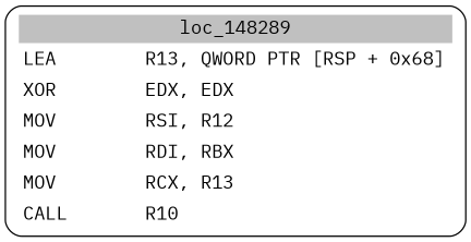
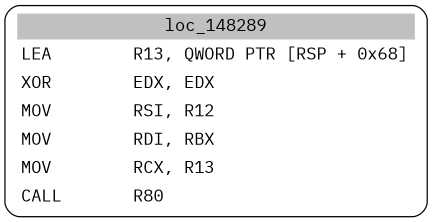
  digraph {
    rankdir=LR
    fontname="IBM Plex Mono"
-   n1 [fontname="IBM Plex Mono" label=<<table border="0" cellborder="0" cellpadding="3"><tr><td align="center" colspan="2" bgcolor="grey">loc_148289</td></tr><tr><td align="left">LEA        R13, QWORD PTR [RSP + 0x68]</td></tr><tr><td align="left">XOR        EDX, EDX</td></tr><tr><td align="left">MOV        RSI, R12</td></tr><tr><td align="left">MOV        RDI, RBX</td></tr><tr><td align="left">MOV        RCX, R13</td></tr><tr><td align="left">CALL       R10</td></tr></table>> shape=Mrecord]
+   n1 [fontname="IBM Plex Mono" label=<<table border="0" cellborder="0" cellpadding="3"><tr><td align="center" colspan="2" bgcolor="grey">loc_148289</td></tr><tr><td align="left">LEA        R13, QWORD PTR [RSP + 0x68]</td></tr><tr><td align="left">XOR        EDX, EDX</td></tr><tr><td align="left">MOV        RSI, R12</td></tr><tr><td align="left">MOV        RDI, RBX</td></tr><tr><td align="left">MOV        RCX, R13</td></tr><tr><td align="left">CALL       R80</td></tr></table>> shape=Mrecord]
  }
